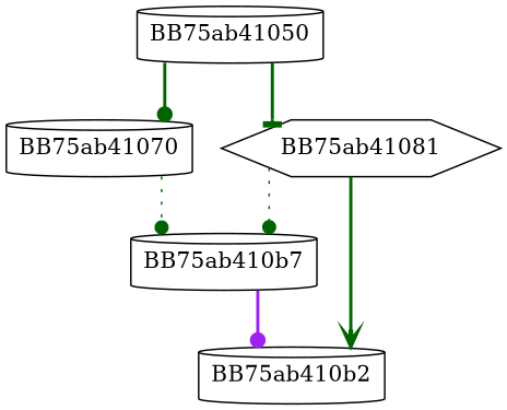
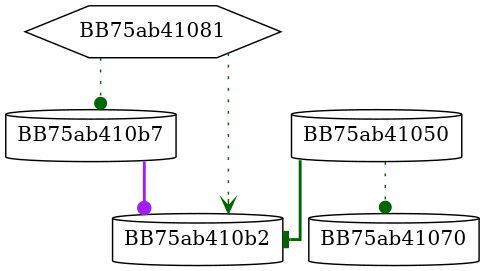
  digraph {
    splines=ortho
    node [shape=cylinder]
    edge [arrowhead=dot color=darkgreen style=bold]
    BB75ab41081 [shape=hexagon]
    BB75ab41050
    BB75ab41070
    BB75ab410b7
    BB75ab410b2
    BB75ab41081 -> BB75ab410b7 [style=dotted]
-   BB75ab41081 -> BB75ab410b2 [arrowhead=vee]
-   BB75ab41050 -> BB75ab41081 [arrowhead=tee]
-   BB75ab41050 -> BB75ab41070
-   BB75ab41070 -> BB75ab410b7 [style=dotted]
+   BB75ab41081 -> BB75ab410b2 [arrowhead=vee style=dotted]
+   BB75ab41050 -> BB75ab410b2 [arrowhead=tee]
+   BB75ab41050 -> BB75ab41070 [style=dotted]
    BB75ab410b7 -> BB75ab410b2 [color=purple]
  }
